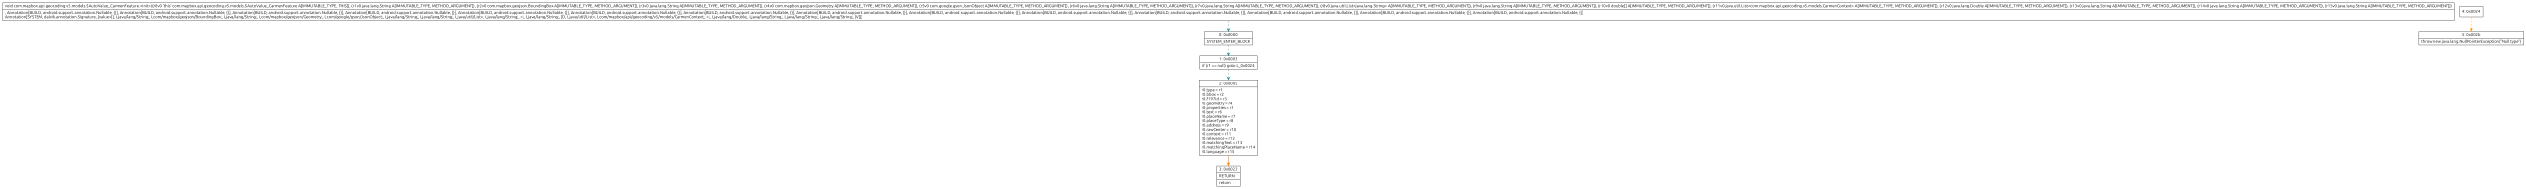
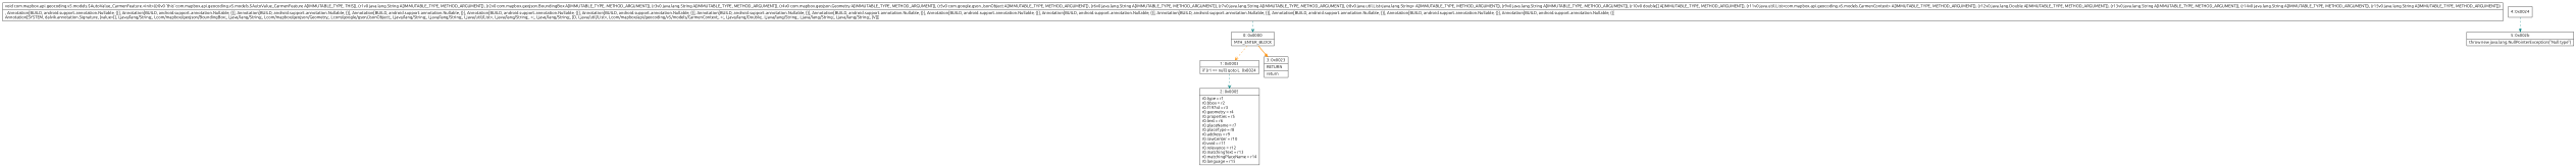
  digraph {
    fontname=Ubuntu
    node [fontname=Ubuntu shape=record]
    edge [arrowhead=vee color=teal fontname=Ubuntu style=dashed]
-   n1 [label="{0\:\ 0x0000|SYSTEM_ENTER_BLOCK\l}"]
+   n1 [label="{0\:\ 0x0000|MTH_ENTER_BLOCK\l}"]
    n2 [label="{1\:\ 0x0003|if (r1 == null) goto L_0x0024\l}"]
-   n3 [label="{2\:\ 0x0005|r0.type = r1\lr0.bbox = r2\lr0.f197id = r3\lr0.geometry = r4\lr0.properties = r5\lr0.text = r6\lr0.placeName = r7\lr0.placeType = r8\lr0.address = r9\lr0.rawCenter = r10\lr0.context = r11\lr0.relevance = r12\lr0.matchingText = r13\lr0.matchingPlaceName = r14\lr0.language = r15\l}"]
+   n3 [label="{2\:\ 0x0005|r0.type = r1\lr0.bbox = r2\lr0.f197id = r3\lr0.geometry = r4\lr0.properties = r5\lr0.text = r6\lr0.placeName = r7\lr0.placeType = r8\lr0.address = r9\lr0.rawCenter = r10\lr0.void = r11\lr0.relevance = r12\lr0.matchingText = r13\lr0.matchingPlaceName = r14\lr0.language = r15\l}"]
    n4 [label="{3\:\ 0x0023|RETURN\l|return\l}"]
    n5 [label="{4\:\ 0x0024}"]
    n6 [label="{5\:\ 0x002b|throw new java.lang.NullPointerException(\"Null type\")\l}"]
    n7 [label="{void com.mapbox.api.geocoding.v5.models.$AutoValue_CarmenFeature.\<init\>((r0v0 'this' com.mapbox.api.geocoding.v5.models.$AutoValue_CarmenFeature A[IMMUTABLE_TYPE, THIS]), (r1v0 java.lang.String A[IMMUTABLE_TYPE, METHOD_ARGUMENT]), (r2v0 com.mapbox.geojson.BoundingBox A[IMMUTABLE_TYPE, METHOD_ARGUMENT]), (r3v0 java.lang.String A[IMMUTABLE_TYPE, METHOD_ARGUMENT]), (r4v0 com.mapbox.geojson.Geometry A[IMMUTABLE_TYPE, METHOD_ARGUMENT]), (r5v0 com.google.gson.JsonObject A[IMMUTABLE_TYPE, METHOD_ARGUMENT]), (r6v0 java.lang.String A[IMMUTABLE_TYPE, METHOD_ARGUMENT]), (r7v0 java.lang.String A[IMMUTABLE_TYPE, METHOD_ARGUMENT]), (r8v0 java.util.List\<java.lang.String\> A[IMMUTABLE_TYPE, METHOD_ARGUMENT]), (r9v0 java.lang.String A[IMMUTABLE_TYPE, METHOD_ARGUMENT]), (r10v0 double[] A[IMMUTABLE_TYPE, METHOD_ARGUMENT]), (r11v0 java.util.List\<com.mapbox.api.geocoding.v5.models.CarmenContext\> A[IMMUTABLE_TYPE, METHOD_ARGUMENT]), (r12v0 java.lang.Double A[IMMUTABLE_TYPE, METHOD_ARGUMENT]), (r13v0 java.lang.String A[IMMUTABLE_TYPE, METHOD_ARGUMENT]), (r14v0 java.lang.String A[IMMUTABLE_TYPE, METHOD_ARGUMENT]), (r15v0 java.lang.String A[IMMUTABLE_TYPE, METHOD_ARGUMENT]))  | , Annotation[BUILD, android.support.annotation.Nullable, \{\}], Annotation[BUILD, android.support.annotation.Nullable, \{\}], Annotation[BUILD, android.support.annotation.Nullable, \{\}], Annotation[BUILD, android.support.annotation.Nullable, \{\}], Annotation[BUILD, android.support.annotation.Nullable, \{\}], Annotation[BUILD, android.support.annotation.Nullable, \{\}], Annotation[BUILD, android.support.annotation.Nullable, \{\}], Annotation[BUILD, android.support.annotation.Nullable, \{\}], Annotation[BUILD, android.support.annotation.Nullable, \{\}], Annotation[BUILD, android.support.annotation.Nullable, \{\}], Annotation[BUILD, android.support.annotation.Nullable, \{\}], Annotation[BUILD, android.support.annotation.Nullable, \{\}], Annotation[BUILD, android.support.annotation.Nullable, \{\}], Annotation[BUILD, android.support.annotation.Nullable, \{\}]\lAnnotation[SYSTEM, dalvik.annotation.Signature, \{value=[(, Ljava\/lang\/String;, Lcom\/mapbox\/geojson\/BoundingBox;, Ljava\/lang\/String;, Lcom\/mapbox\/geojson\/Geometry;, Lcom\/google\/gson\/JsonObject;, Ljava\/lang\/String;, Ljava\/lang\/String;, Ljava\/util\/List\<, Ljava\/lang\/String;, \>;, Ljava\/lang\/String;, [D, Ljava\/util\/List\<, Lcom\/mapbox\/api\/geocoding\/v5\/models\/CarmenContext;, \>;, Ljava\/lang\/Double;, Ljava\/lang\/String;, Ljava\/lang\/String;, Ljava\/lang\/String;, )V]\}]\l}"]
-   n1 -> n2
+   n1 -> n2 [color=darkorange]
    n2 -> n3
-   n3 -> n4 [arrowhead=normal color=darkorange style=bold]
-   n5 -> n6 [arrowhead=normal color=darkorange]
+   n1 -> n4 [arrowhead=normal color=darkorange style=bold]
+   n5 -> n6 [arrowhead=normal]
    n7 -> n1
  }
